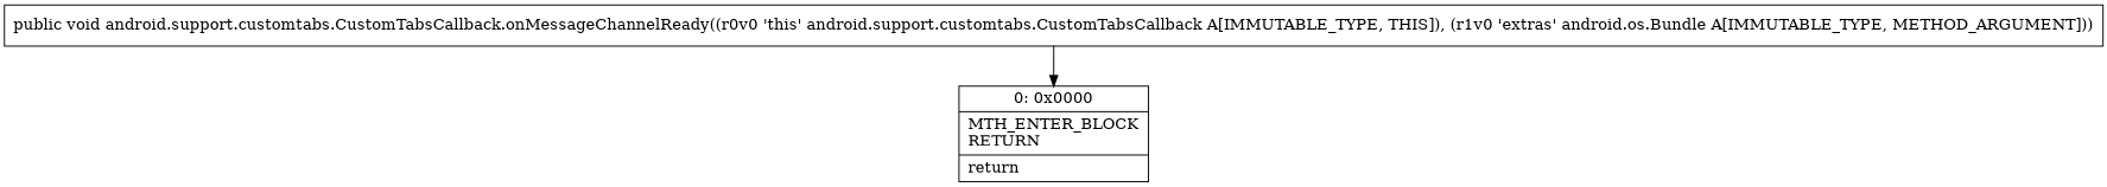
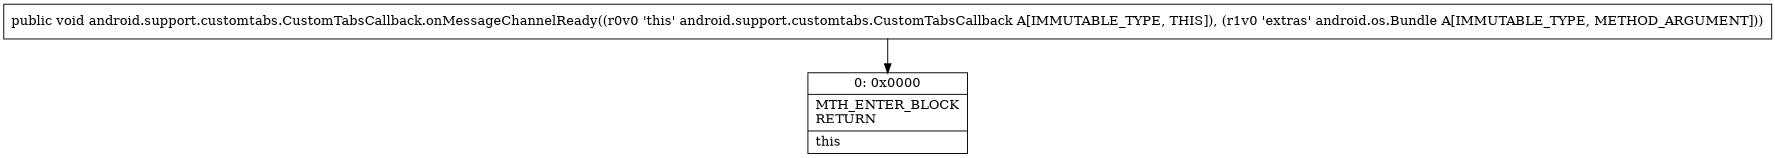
  digraph {
    node [shape=record]
-   n1 [label="{0\:\ 0x0000|MTH_ENTER_BLOCK\lRETURN\l|return\l}"]
+   n1 [label="{0\:\ 0x0000|MTH_ENTER_BLOCK\lRETURN\l|this\l}"]
    n2 [label="{public void android.support.customtabs.CustomTabsCallback.onMessageChannelReady((r0v0 'this' android.support.customtabs.CustomTabsCallback A[IMMUTABLE_TYPE, THIS]), (r1v0 'extras' android.os.Bundle A[IMMUTABLE_TYPE, METHOD_ARGUMENT])) }"]
    n2 -> n1
  }
